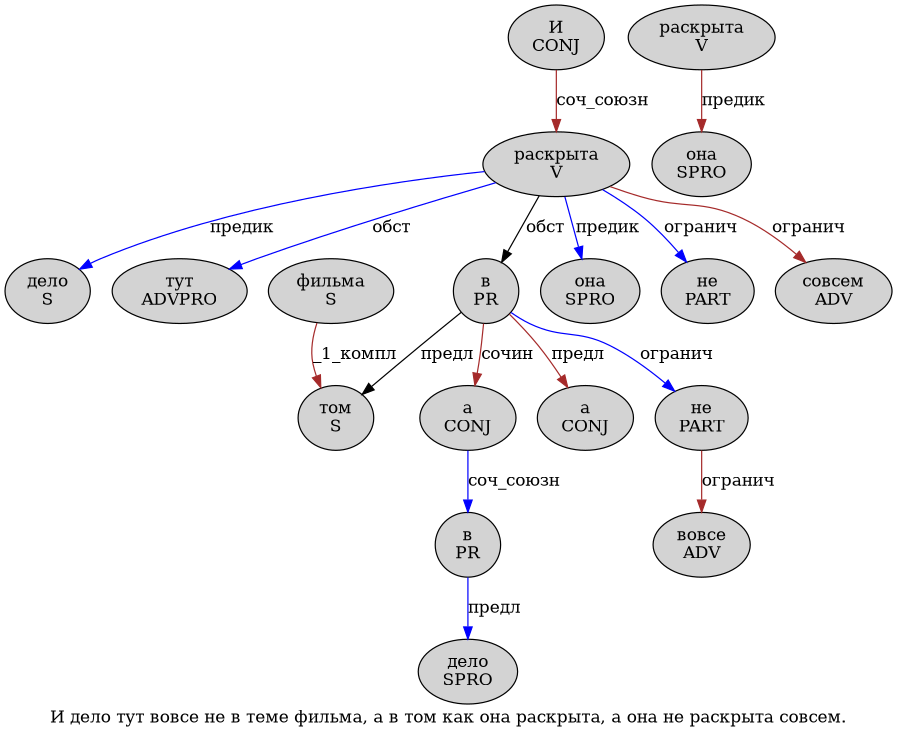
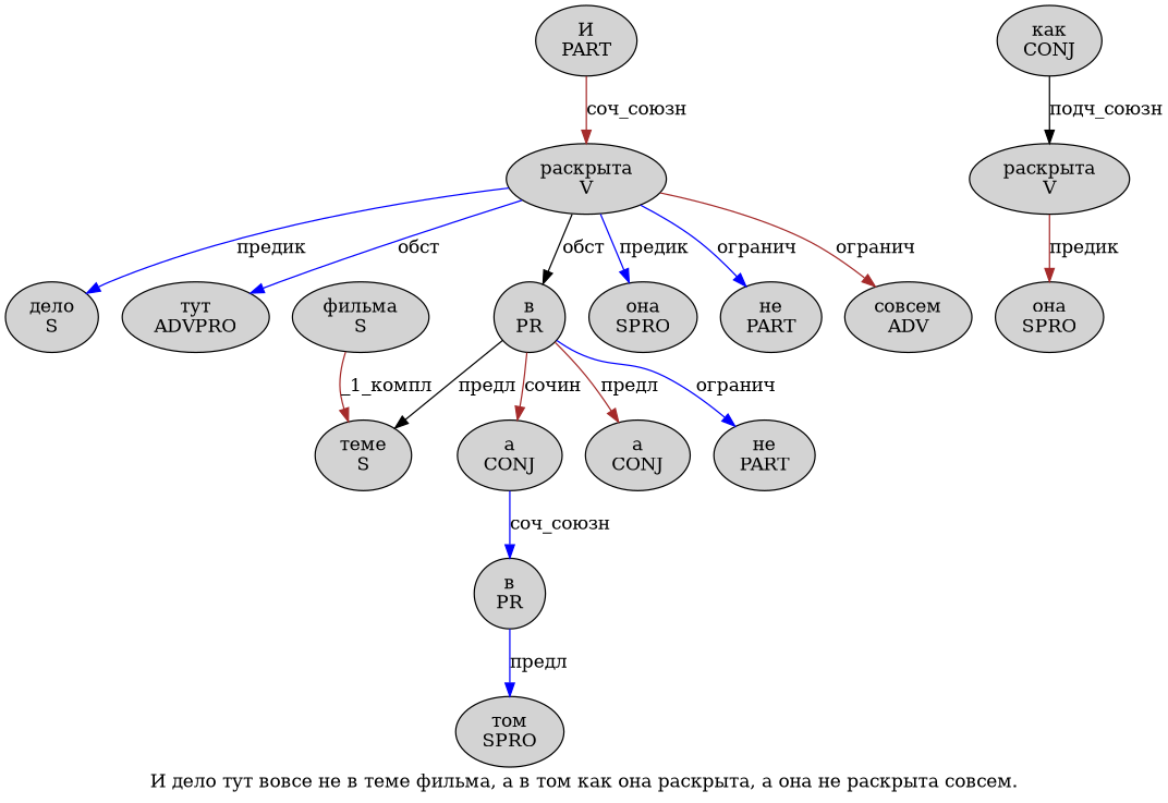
  digraph {
    label="И дело тут вовсе не в теме фильма, а в том как она раскрыта, а она не раскрыта совсем."
    node [fillcolor=lightgray penwidth=1 shape=ellipse style=filled]
    edge [color=brown]
-   n1 [label="И\nCONJ"]
+   n1 [label="И\nPART"]
    n2 [label="раскрыта\nV"]
    n3 [label="дело\nS"]
    n4 [label="тут\nADVPRO"]
    n5 [label="в\nPR"]
    n6 [label="она\nSPRO"]
    n7 [label="не\nPART"]
    n8 [label="совсем\nADV"]
-   n9 [label="вовсе\nADV"]
    n10 [label="не\nPART"]
-   n11 [label="том\nS"]
+   n11 [label="теме\nS"]
    n12 [label="а\nCONJ"]
    n13 [label="а\nCONJ"]
    n14 [label="в\nPR"]
    n15 [label="фильма\nS"]
-   n16 [label="дело\nSPRO"]
+   n16 [label="том\nSPRO"]
+   n17 [label="как\nCONJ"]
    n18 [label="раскрыта\nV"]
    n19 [label="она\nSPRO"]
    n1 -> n2 [label="соч_союзн"]
    n2 -> n3 [color=blue label="предик"]
    n2 -> n4 [color=blue label="обст"]
    n2 -> n5 [color=black label="обст"]
    n2 -> n6 [color=blue label="предик"]
    n2 -> n7 [color=blue label="огранич"]
    n2 -> n8 [label="огранич"]
    n5 -> n10 [color=blue label="огранич"]
    n5 -> n11 [color=black label="предл"]
    n5 -> n12 [label="сочин"]
    n5 -> n13 [label="предл"]
-   n10 -> n9 [label="огранич"]
    n12 -> n14 [color=blue label="соч_союзн"]
    n14 -> n16 [color=blue label="предл"]
    n15 -> n11 [label="_1_компл"]
+   n17 -> n18 [color=black label="подч_союзн"]
    n18 -> n19 [label="предик"]
  }
